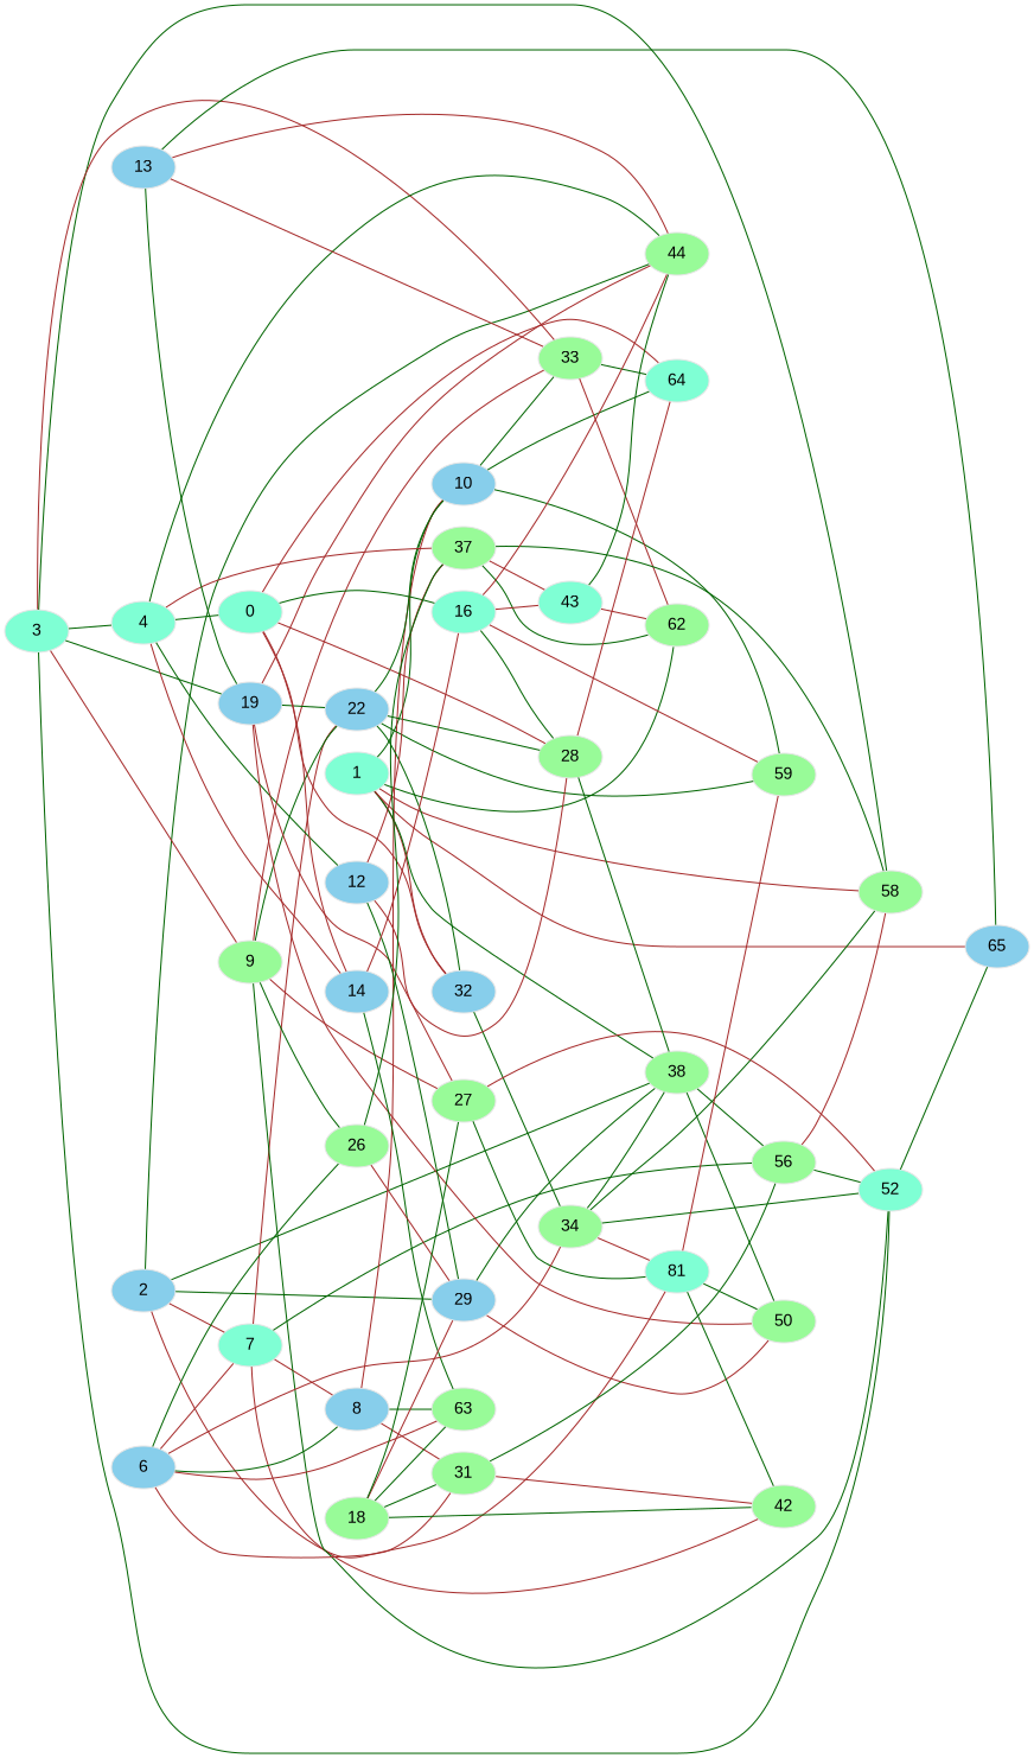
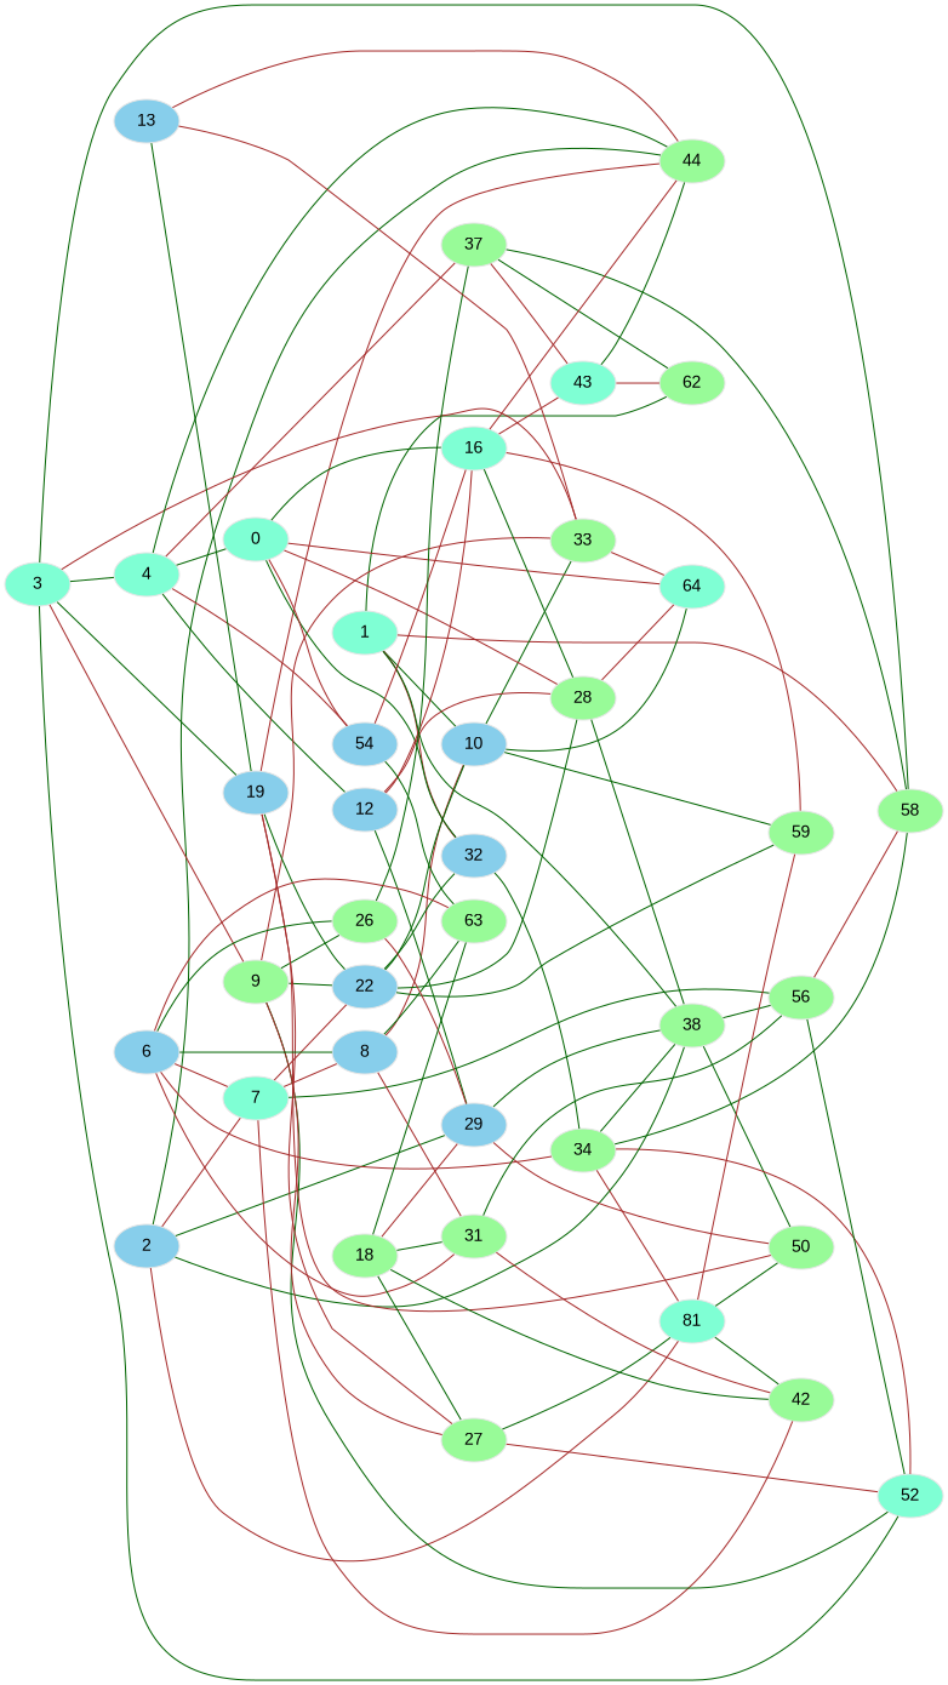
  graph {
    fontname="Liberation Sans"
    rankdir=LR
    node [color=gray90 fillcolor=palegreen fontname="Liberation Sans" style=filled]
    edge [color=darkgreen fontname="Liberation Sans"]
    1 [fillcolor=aquamarine super="+21"]
    10 [fillcolor=skyblue super="+24"]
    32 [fillcolor=skyblue]
    38 [super="+39"]
    n5 [label=58 super="+67"]
    62
-   65 [fillcolor=skyblue]
    33 [super="+49"]
    64 [fillcolor=aquamarine]
    59
    34 [super="+58"]
    n12 [label=56 super="+60"]
    50
    2 [fillcolor=skyblue super="+20"]
    7 [fillcolor=aquamarine super="+40"]
    29 [fillcolor=skyblue super="+56"]
    n17 [fillcolor=aquamarine label=81 super="+66"]
    44 [super="+61"]
    8 [fillcolor=skyblue super="+11"]
    22 [fillcolor=skyblue super="+25"]
    42
    3 [fillcolor=aquamarine super="+17"]
    4 [fillcolor=aquamarine super="+15"]
    9 [super="+23"]
    19 [fillcolor=skyblue super="+46"]
    52 [fillcolor=aquamarine super="+55"]
    n27 [fillcolor=aquamarine label=0 super="+35"]
    12 [fillcolor=skyblue]
-   14 [fillcolor=skyblue]
+   14 [fillcolor=skyblue label=54]
    37 [super="+57"]
    26
    27 [super="+48"]
    16 [fillcolor=aquamarine super="+47"]
    28 [super="+30"]
    63
    43 [fillcolor=aquamarine]
    6 [fillcolor=skyblue super="+54"]
    31 [super="+36"]
    13 [fillcolor=skyblue]
    18 [super="+45"]
    1 -- 10
    1 -- 32 [color=brown]
    1 -- 38
    1 -- n5 [color=brown]
    1 -- 62
-   1 -- 65 [color=brown]
    10 -- 33
    10 -- 64
    10 -- 59
    32 -- 34
    38 -- n12
    38 -- 50
-   33 -- 62 [color=brown]
-   33 -- 64
+   33 -- 64 [color=brown]
    34 -- 38
    34 -- n5
    34 -- n17 [color=brown]
-   34 -- 52
+   34 -- 52 [color=brown]
    n12 -- n5 [color=brown weight=2]
    n12 -- 52
    2 -- 38
    2 -- 7 [color=brown]
    2 -- 29
    2 -- n17 [color=brown]
    2 -- 44
    7 -- n12
    7 -- 8 [color=brown]
    7 -- 22 [color=brown]
    7 -- 42 [color=brown]
    29 -- 38
    29 -- 50 [color=brown]
    n17 -- 59 [color=brown]
    n17 -- 50
    n17 -- 42
    8 -- 10 [color=brown]
    8 -- 63
    8 -- 31 [color=brown weight=2]
    22 -- 10
    22 -- 32
    22 -- 59
    22 -- 28
    3 -- n5
    3 -- 33 [color=brown]
    3 -- 4
    3 -- 9 [color=brown]
    3 -- 19
    3 -- 52
    4 -- 44
    4 -- n27
    4 -- 12
    4 -- 14 [color=brown]
    4 -- 37 [color=brown]
    9 -- 33 [color=brown]
    9 -- 22
    9 -- 52
    9 -- 26
    9 -- 27 [color=brown]
    19 -- 50 [color=brown]
    19 -- 44 [color=brown]
    19 -- 22
    19 -- 27 [color=brown]
-   52 -- 65
-   n27 -- 32 [color=brown]
+   n27 -- 32
    n27 -- 64 [color=brown]
    n27 -- 14 [color=brown]
    n27 -- 16
    n27 -- 28 [color=brown]
    12 -- 29
-   12 -- 37 [color=brown]
+   12 -- 16 [color=brown]
    12 -- 28 [color=brown]
    14 -- 16 [color=brown]
    14 -- 63
    37 -- n5
    37 -- 62
    37 -- 43 [color=brown]
    26 -- 29 [color=brown]
    26 -- 37
    27 -- n17
    27 -- 52 [color=brown]
    16 -- 59 [color=brown]
    16 -- 44 [color=brown]
    16 -- 28
    16 -- 43 [color=brown]
    28 -- 38
    28 -- 64 [color=brown]
    43 -- 62 [color=brown]
    43 -- 44
    6 -- 34 [color=brown]
    6 -- 7 [color=brown]
    6 -- 8
    6 -- 26
    6 -- 63 [color=brown]
    6 -- 31 [color=brown]
    31 -- n12
    31 -- 42 [color=brown]
-   13 -- 65
    13 -- 33 [color=brown]
    13 -- 44 [color=brown]
    13 -- 19
    18 -- 29 [color=brown]
    18 -- 42
    18 -- 27 [weight=2]
    18 -- 63
    18 -- 31
  }
